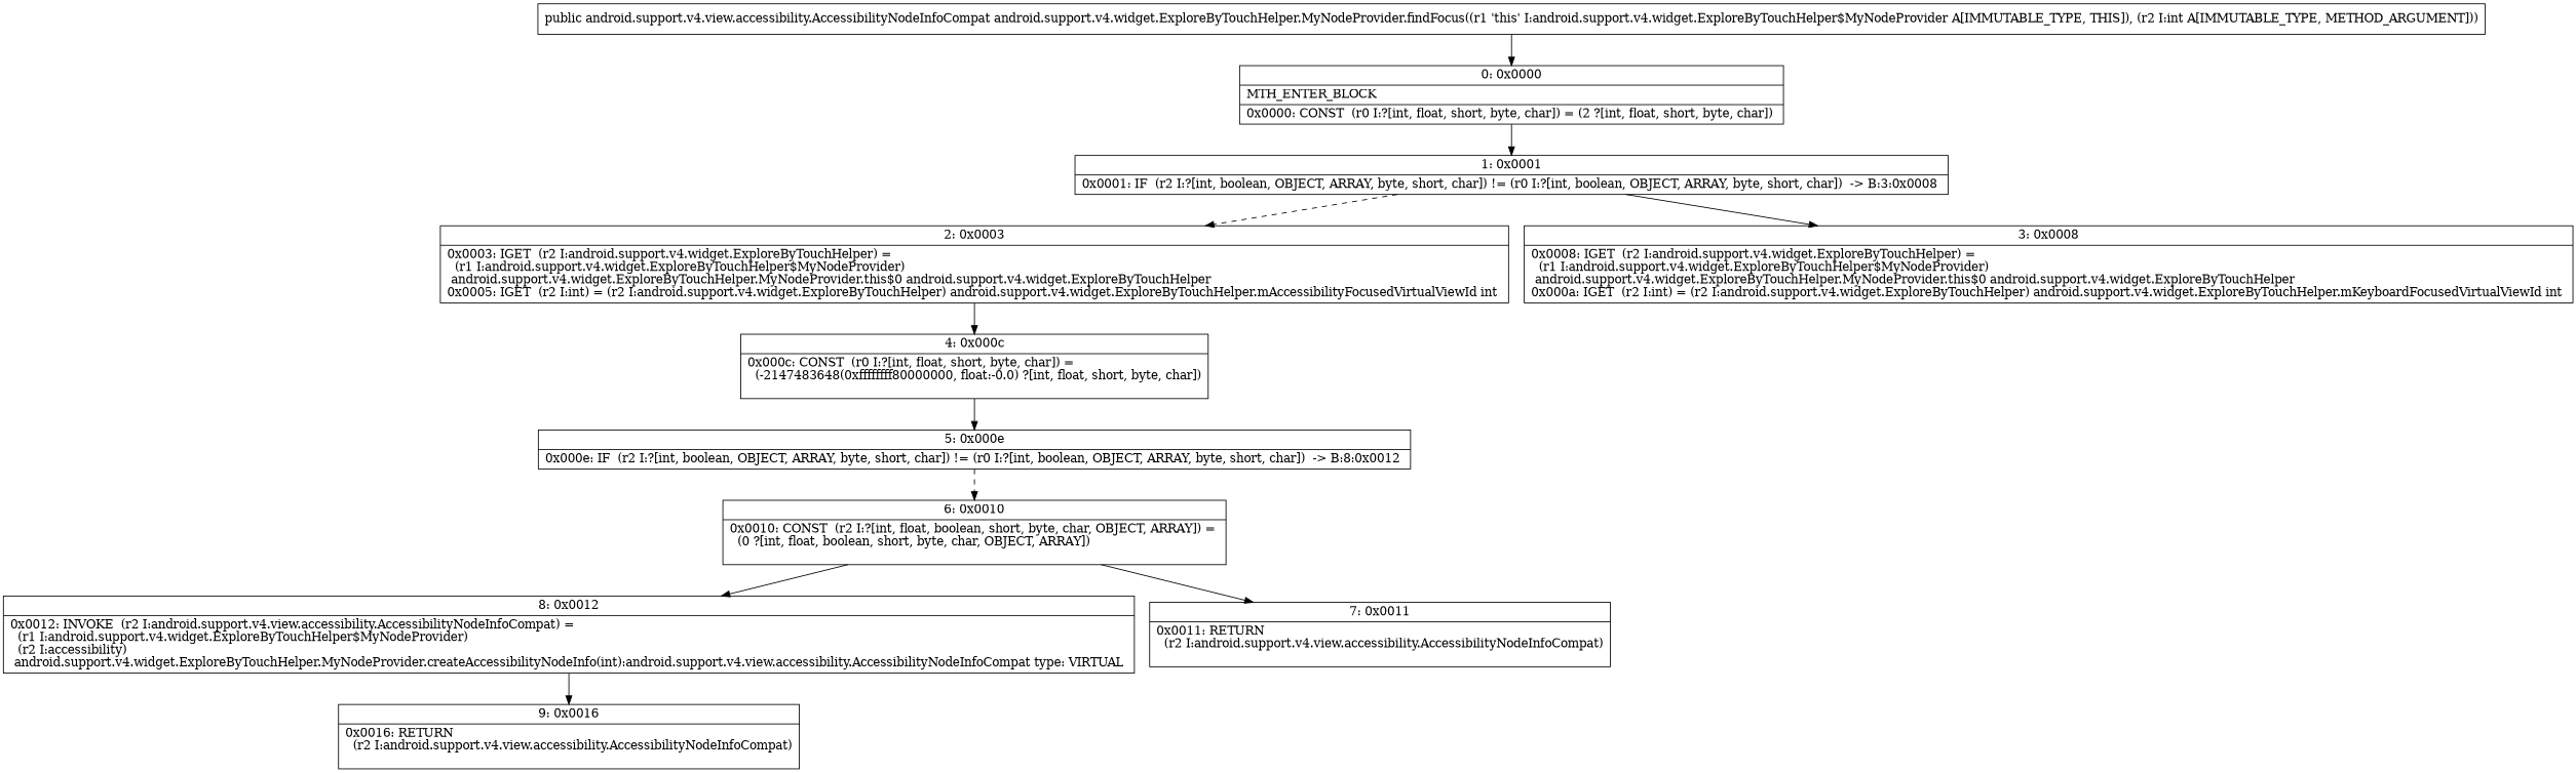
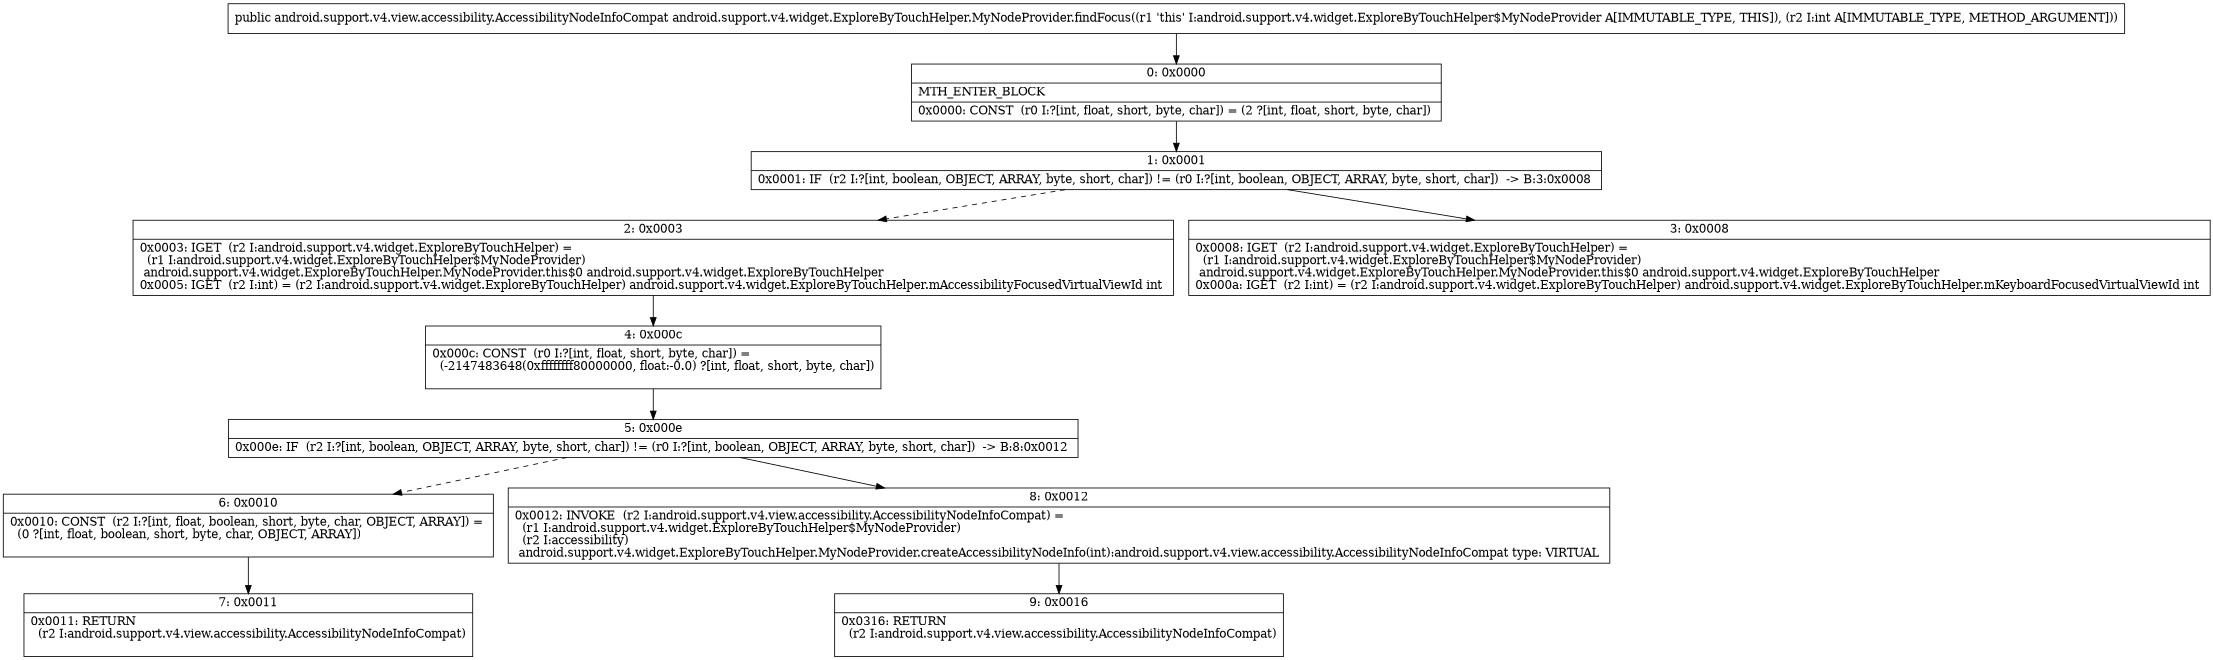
  digraph {
    node [shape=record]
    n1 [label="{0\:\ 0x0000|MTH_ENTER_BLOCK\l|0x0000: CONST  (r0 I:?[int, float, short, byte, char]) = (2 ?[int, float, short, byte, char]) \l}"]
    n2 [label="{1\:\ 0x0001|0x0001: IF  (r2 I:?[int, boolean, OBJECT, ARRAY, byte, short, char]) != (r0 I:?[int, boolean, OBJECT, ARRAY, byte, short, char])  \-\> B:3:0x0008 \l}"]
    n3 [label="{2\:\ 0x0003|0x0003: IGET  (r2 I:android.support.v4.widget.ExploreByTouchHelper) = \l  (r1 I:android.support.v4.widget.ExploreByTouchHelper$MyNodeProvider)\l android.support.v4.widget.ExploreByTouchHelper.MyNodeProvider.this$0 android.support.v4.widget.ExploreByTouchHelper \l0x0005: IGET  (r2 I:int) = (r2 I:android.support.v4.widget.ExploreByTouchHelper) android.support.v4.widget.ExploreByTouchHelper.mAccessibilityFocusedVirtualViewId int \l}"]
    n4 [label="{3\:\ 0x0008|0x0008: IGET  (r2 I:android.support.v4.widget.ExploreByTouchHelper) = \l  (r1 I:android.support.v4.widget.ExploreByTouchHelper$MyNodeProvider)\l android.support.v4.widget.ExploreByTouchHelper.MyNodeProvider.this$0 android.support.v4.widget.ExploreByTouchHelper \l0x000a: IGET  (r2 I:int) = (r2 I:android.support.v4.widget.ExploreByTouchHelper) android.support.v4.widget.ExploreByTouchHelper.mKeyboardFocusedVirtualViewId int \l}"]
    n5 [label="{4\:\ 0x000c|0x000c: CONST  (r0 I:?[int, float, short, byte, char]) = \l  (\-2147483648(0xffffffff80000000, float:\-0.0) ?[int, float, short, byte, char])\l \l}"]
    n6 [label="{5\:\ 0x000e|0x000e: IF  (r2 I:?[int, boolean, OBJECT, ARRAY, byte, short, char]) != (r0 I:?[int, boolean, OBJECT, ARRAY, byte, short, char])  \-\> B:8:0x0012 \l}"]
    n7 [label="{6\:\ 0x0010|0x0010: CONST  (r2 I:?[int, float, boolean, short, byte, char, OBJECT, ARRAY]) = \l  (0 ?[int, float, boolean, short, byte, char, OBJECT, ARRAY])\l \l}"]
    n8 [label="{8\:\ 0x0012|0x0012: INVOKE  (r2 I:android.support.v4.view.accessibility.AccessibilityNodeInfoCompat) = \l  (r1 I:android.support.v4.widget.ExploreByTouchHelper$MyNodeProvider)\l  (r2 I:accessibility)\l android.support.v4.widget.ExploreByTouchHelper.MyNodeProvider.createAccessibilityNodeInfo(int):android.support.v4.view.accessibility.AccessibilityNodeInfoCompat type: VIRTUAL \l}"]
    n9 [label="{7\:\ 0x0011|0x0011: RETURN  \l  (r2 I:android.support.v4.view.accessibility.AccessibilityNodeInfoCompat)\l \l}"]
-   n10 [label="{9\:\ 0x0016|0x0016: RETURN  \l  (r2 I:android.support.v4.view.accessibility.AccessibilityNodeInfoCompat)\l \l}"]
+   n10 [label="{9\:\ 0x0016|0x0316: RETURN  \l  (r2 I:android.support.v4.view.accessibility.AccessibilityNodeInfoCompat)\l \l}"]
    n11 [label="{public android.support.v4.view.accessibility.AccessibilityNodeInfoCompat android.support.v4.widget.ExploreByTouchHelper.MyNodeProvider.findFocus((r1 'this' I:android.support.v4.widget.ExploreByTouchHelper$MyNodeProvider A[IMMUTABLE_TYPE, THIS]), (r2 I:int A[IMMUTABLE_TYPE, METHOD_ARGUMENT])) }"]
    n1 -> n2
    n2 -> n3 [style=dashed]
    n2 -> n4
    n3 -> n5
    n5 -> n6
    n6 -> n7 [style=dashed]
-   n7 -> n8
+   n6 -> n8
    n7 -> n9
    n8 -> n10
    n11 -> n1
  }
